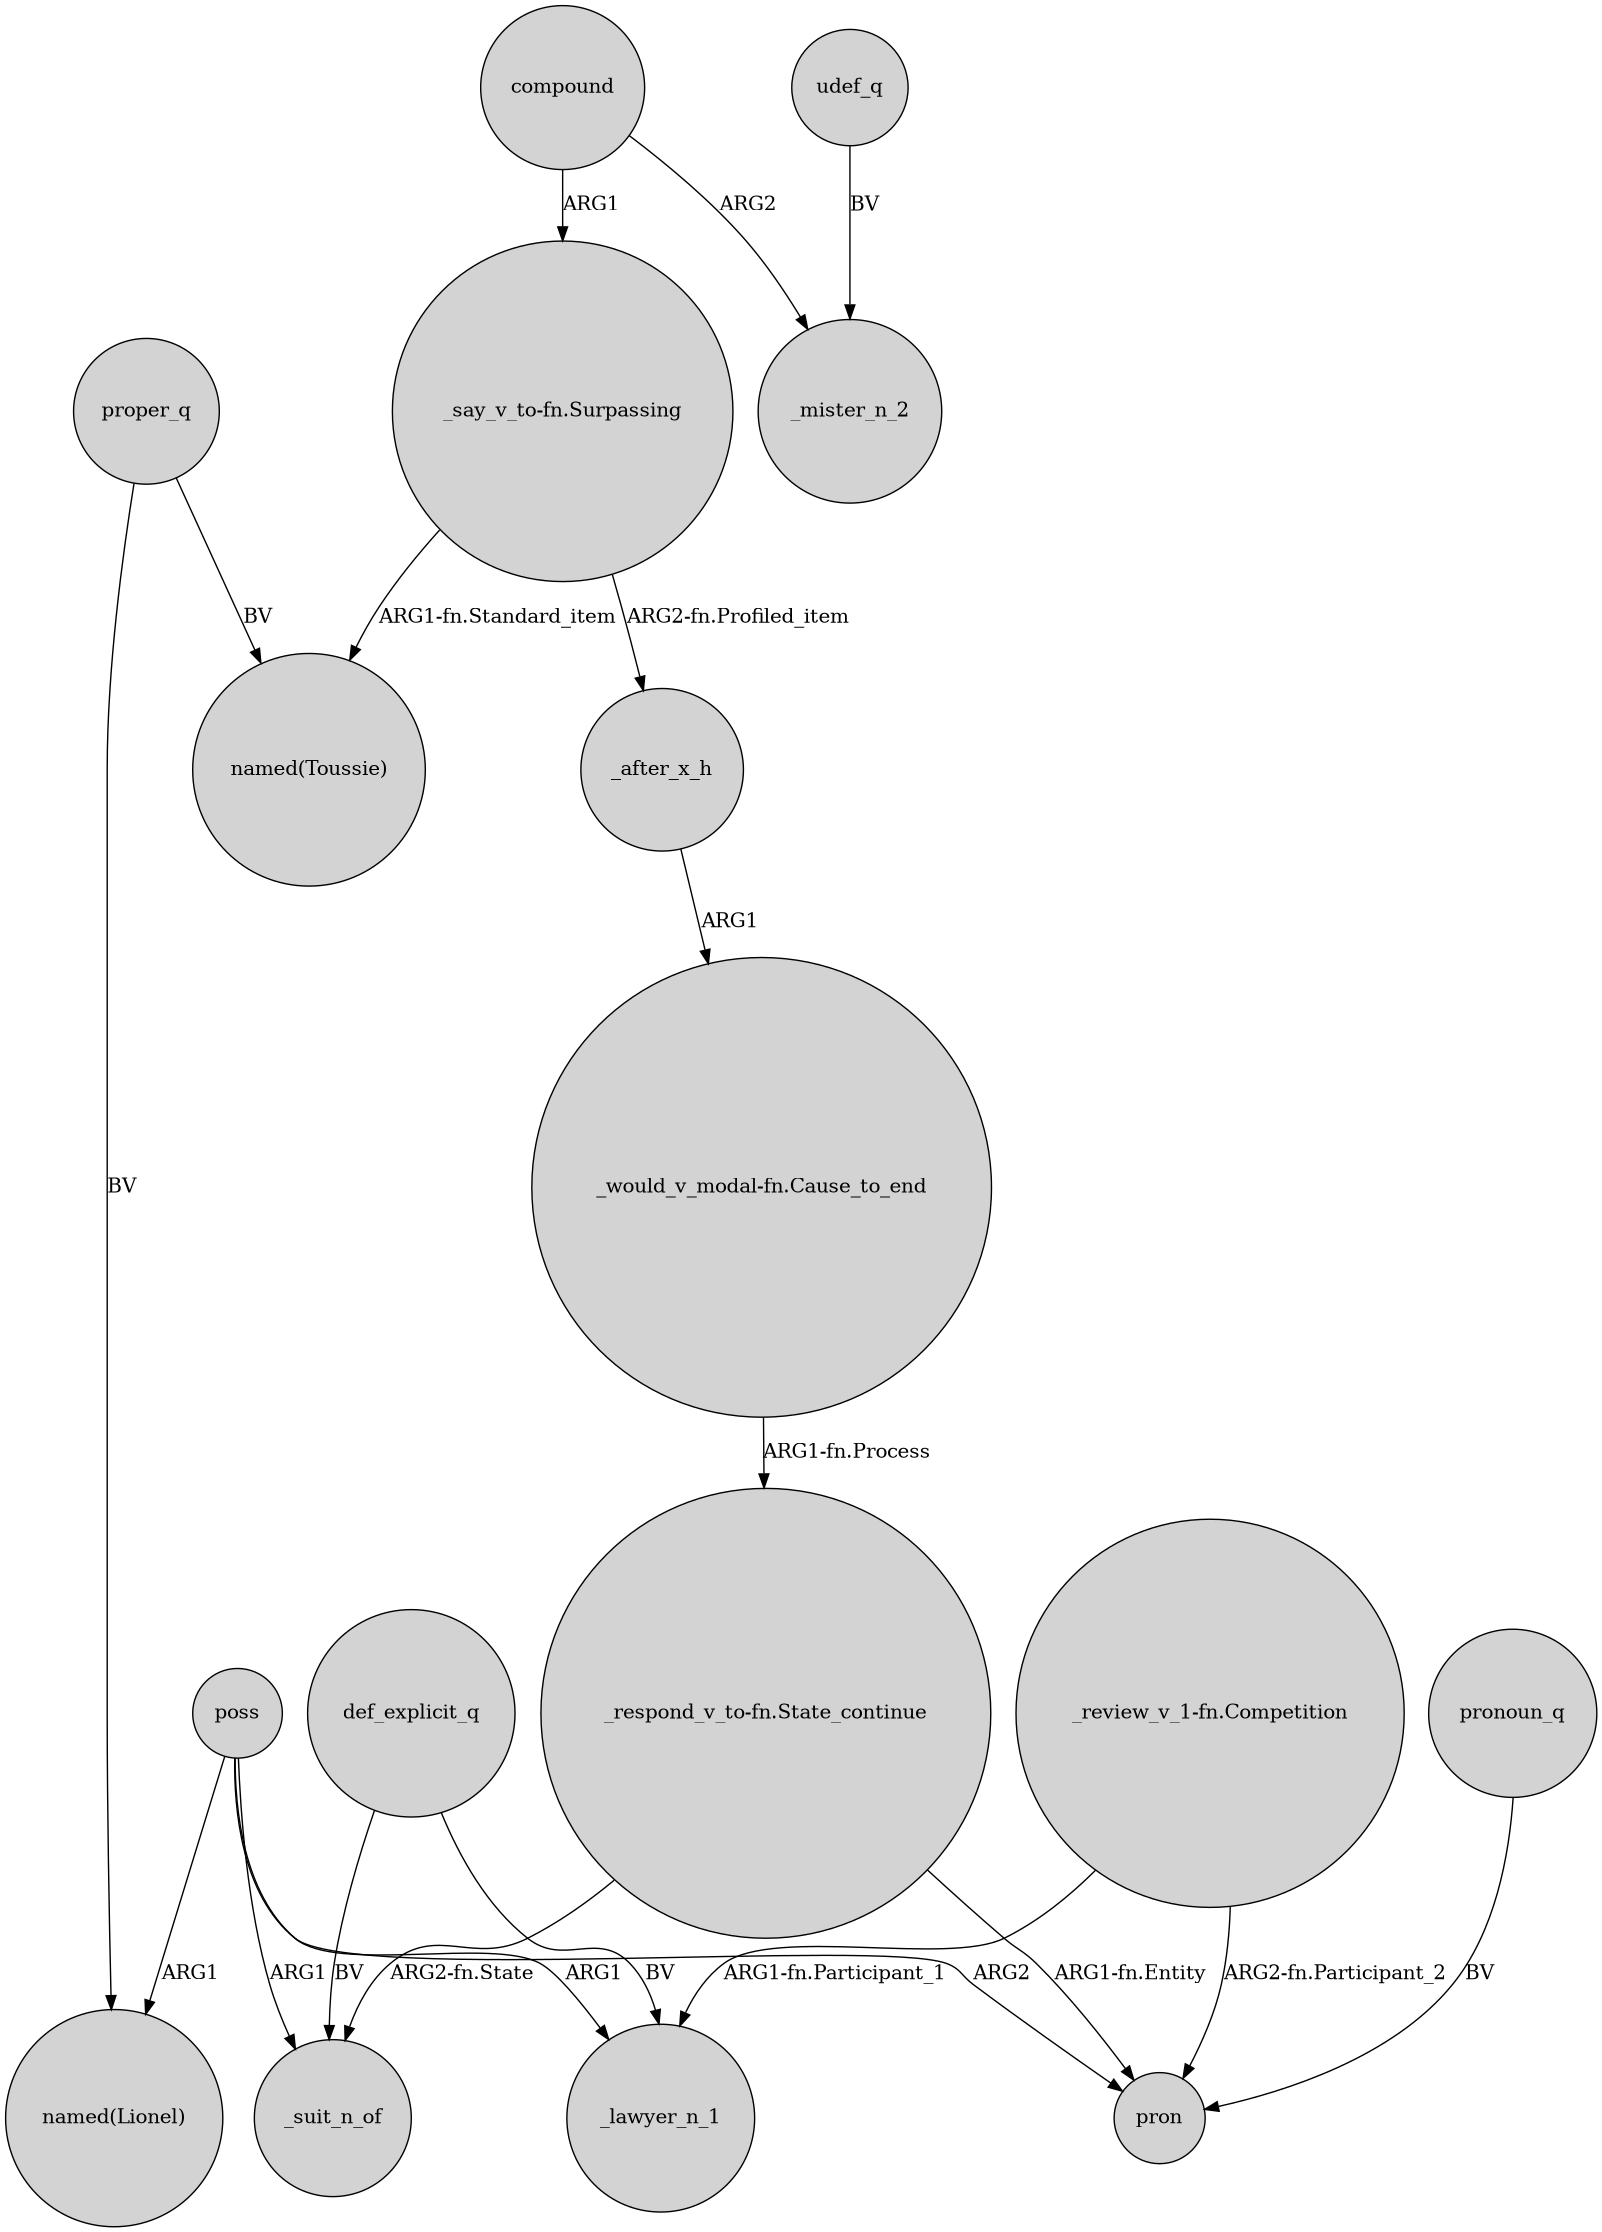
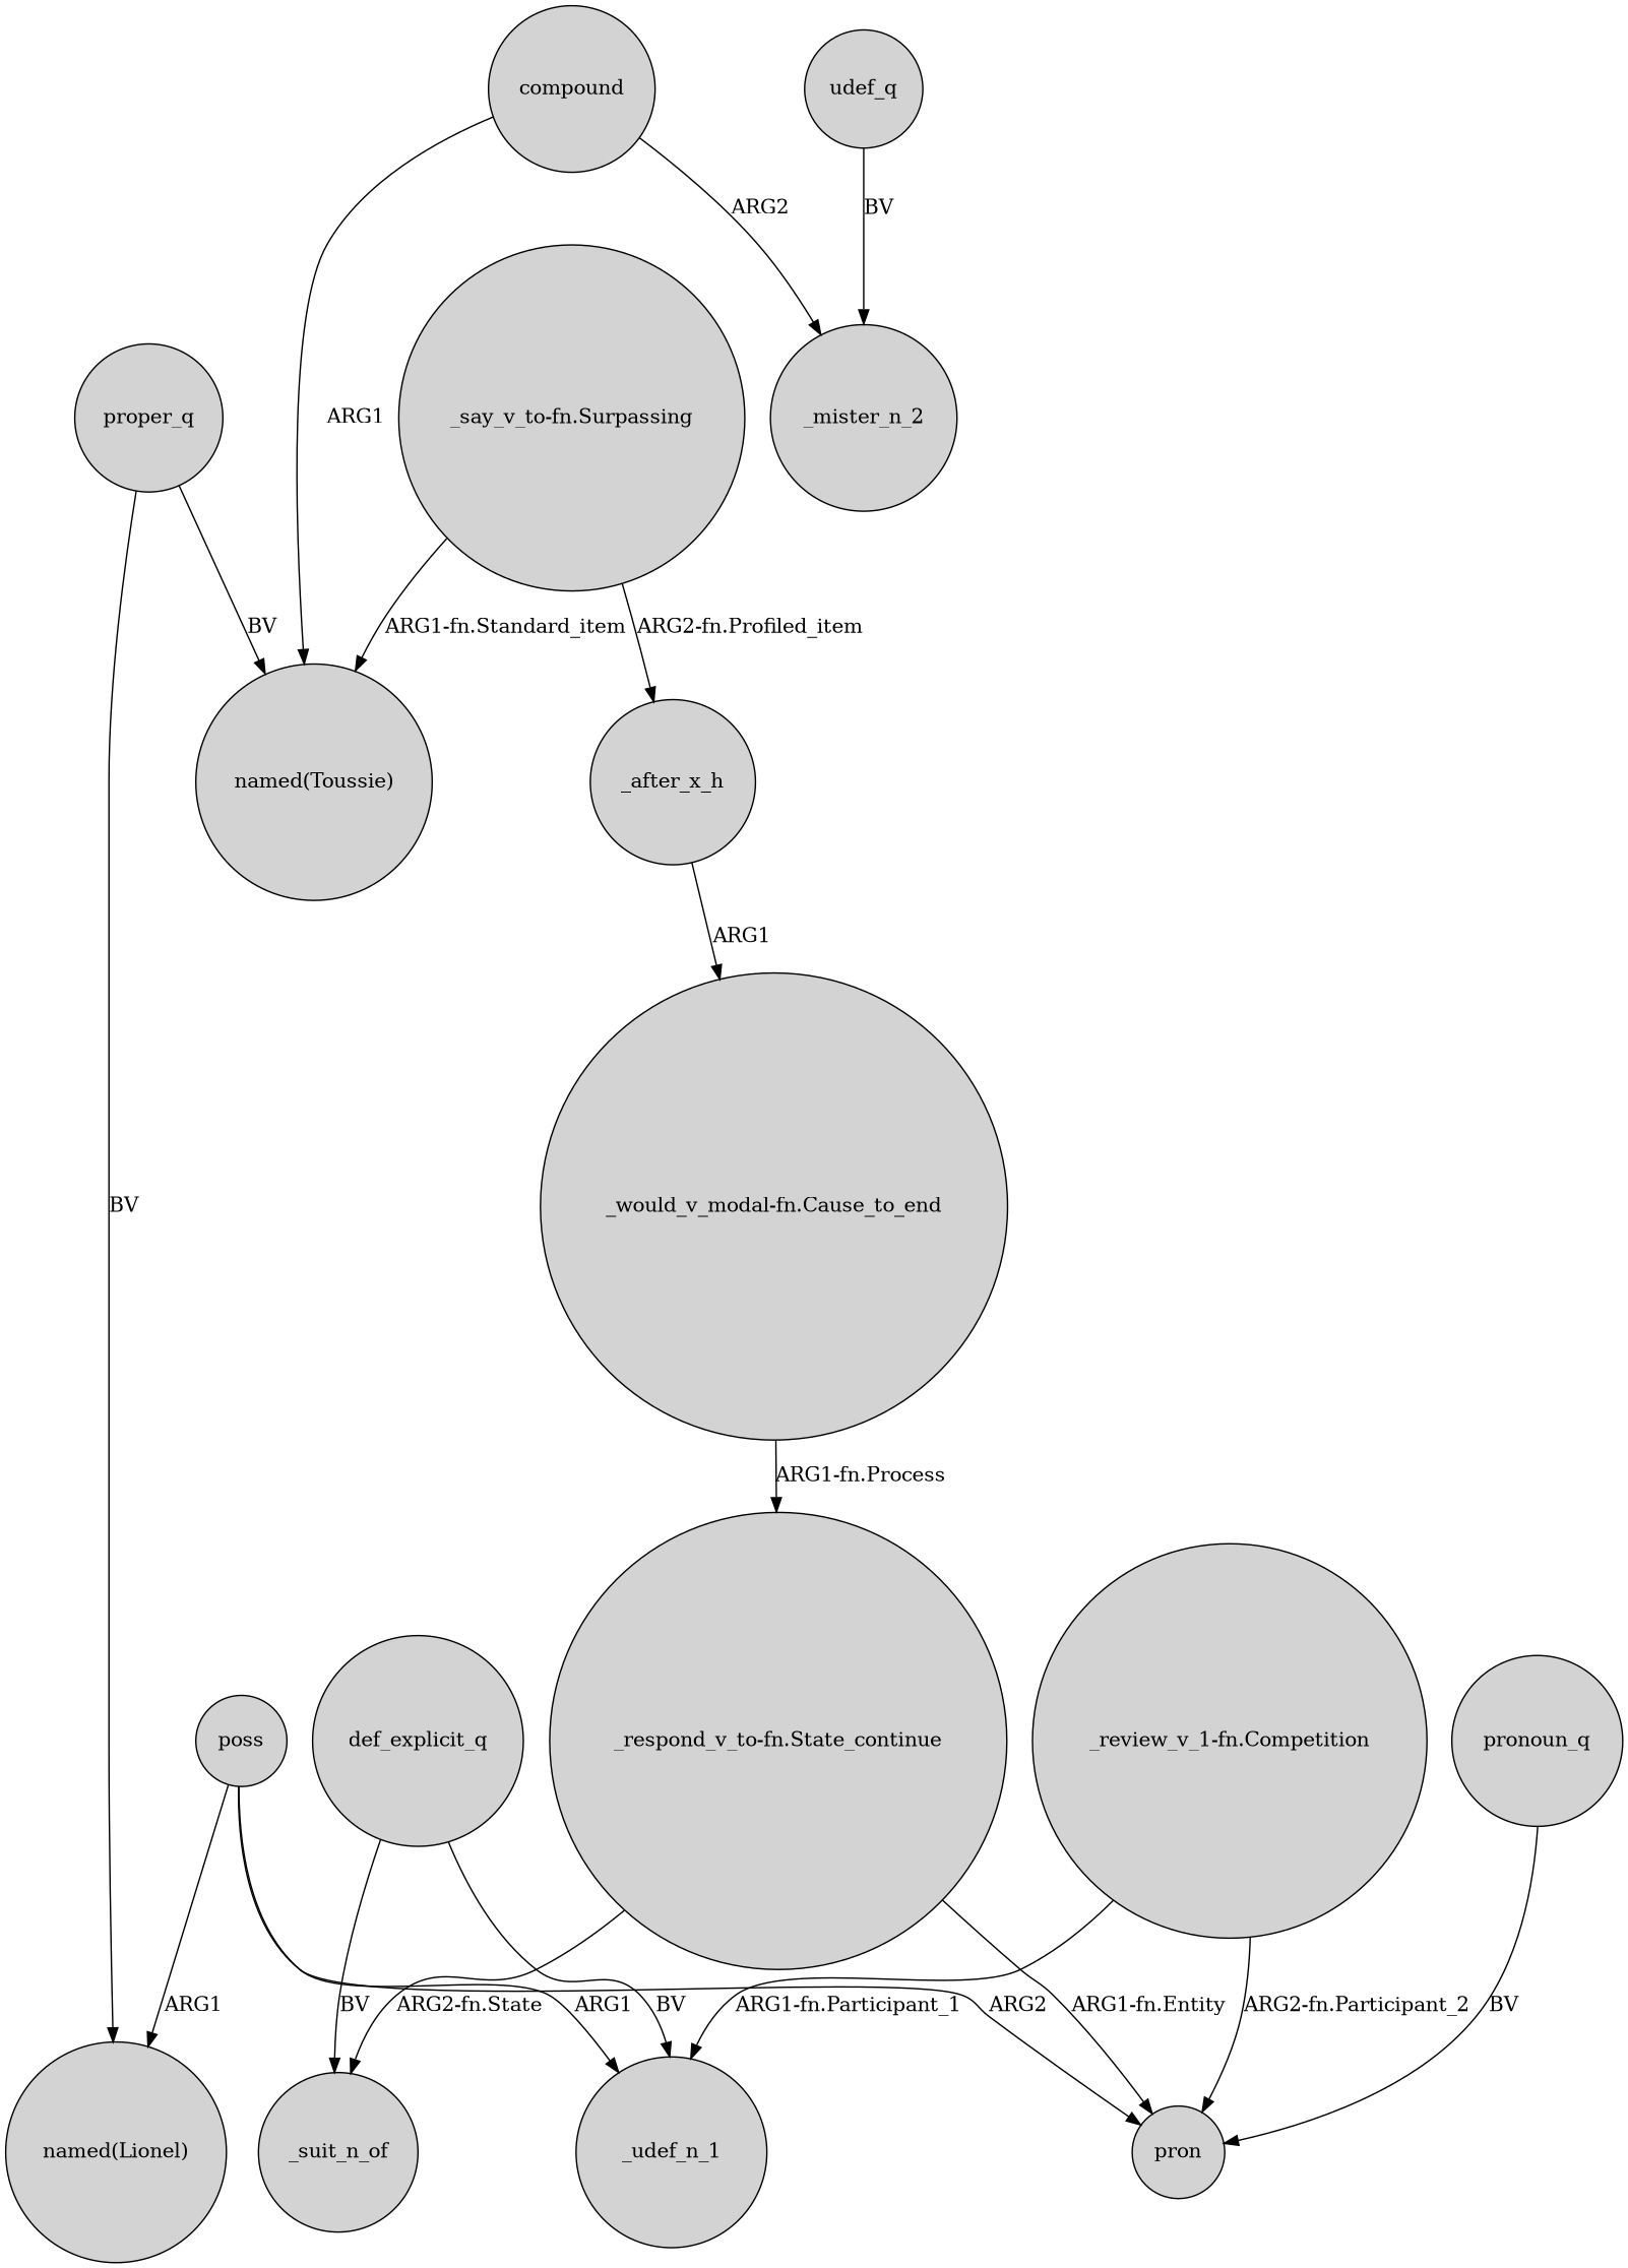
  digraph {
    node [shape=circle style=filled]
    poss
    "named(Lionel)"
    _suit_n_of
-   _lawyer_n_1
+   _lawyer_n_1 [label=_udef_n_1]
    pron
    n6 [label=_mister_n_2]
    compound
    "named(Toussie)"
    "_say_v_to-fn.Surpassing"
    _after_x_h
    "_would_v_modal-fn.Cause_to_end"
    "_respond_v_to-fn.State_continue"
    udef_q
    proper_q
    "_review_v_1-fn.Competition"
    pronoun_q
    def_explicit_q
    poss -> "named(Lionel)" [label=ARG1]
-   poss -> _suit_n_of [label=ARG1]
    poss -> _lawyer_n_1 [label=ARG1]
    poss -> pron [label=ARG2]
    compound -> n6 [label=ARG2]
-   compound -> "_say_v_to-fn.Surpassing" [label=ARG1]
+   compound -> "named(Toussie)" [label=ARG1]
    "_say_v_to-fn.Surpassing" -> "named(Toussie)" [label="ARG1-fn.Standard_item"]
    "_say_v_to-fn.Surpassing" -> _after_x_h [label="ARG2-fn.Profiled_item"]
    _after_x_h -> "_would_v_modal-fn.Cause_to_end" [label=ARG1]
    "_would_v_modal-fn.Cause_to_end" -> "_respond_v_to-fn.State_continue" [label="ARG1-fn.Process"]
    "_respond_v_to-fn.State_continue" -> _suit_n_of [label="ARG2-fn.State"]
    "_respond_v_to-fn.State_continue" -> pron [label="ARG1-fn.Entity"]
    udef_q -> n6 [label=BV]
    proper_q -> "named(Lionel)" [label=BV]
    proper_q -> "named(Toussie)" [label=BV]
    "_review_v_1-fn.Competition" -> _lawyer_n_1 [label="ARG1-fn.Participant_1"]
    "_review_v_1-fn.Competition" -> pron [label="ARG2-fn.Participant_2"]
    pronoun_q -> pron [label=BV]
    def_explicit_q -> _suit_n_of [label=BV]
    def_explicit_q -> _lawyer_n_1 [label=BV]
  }
